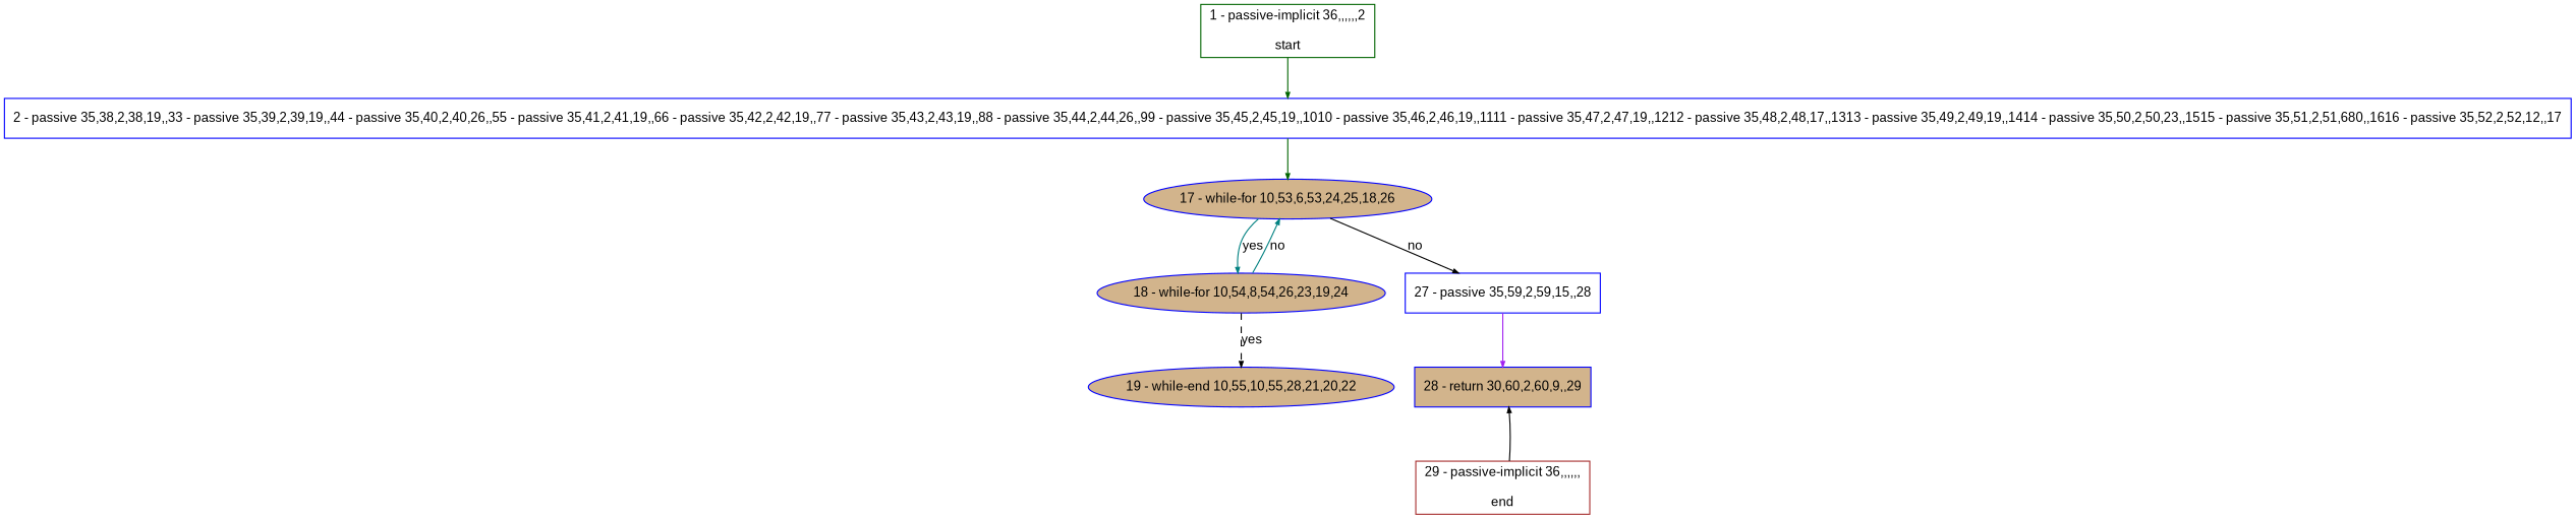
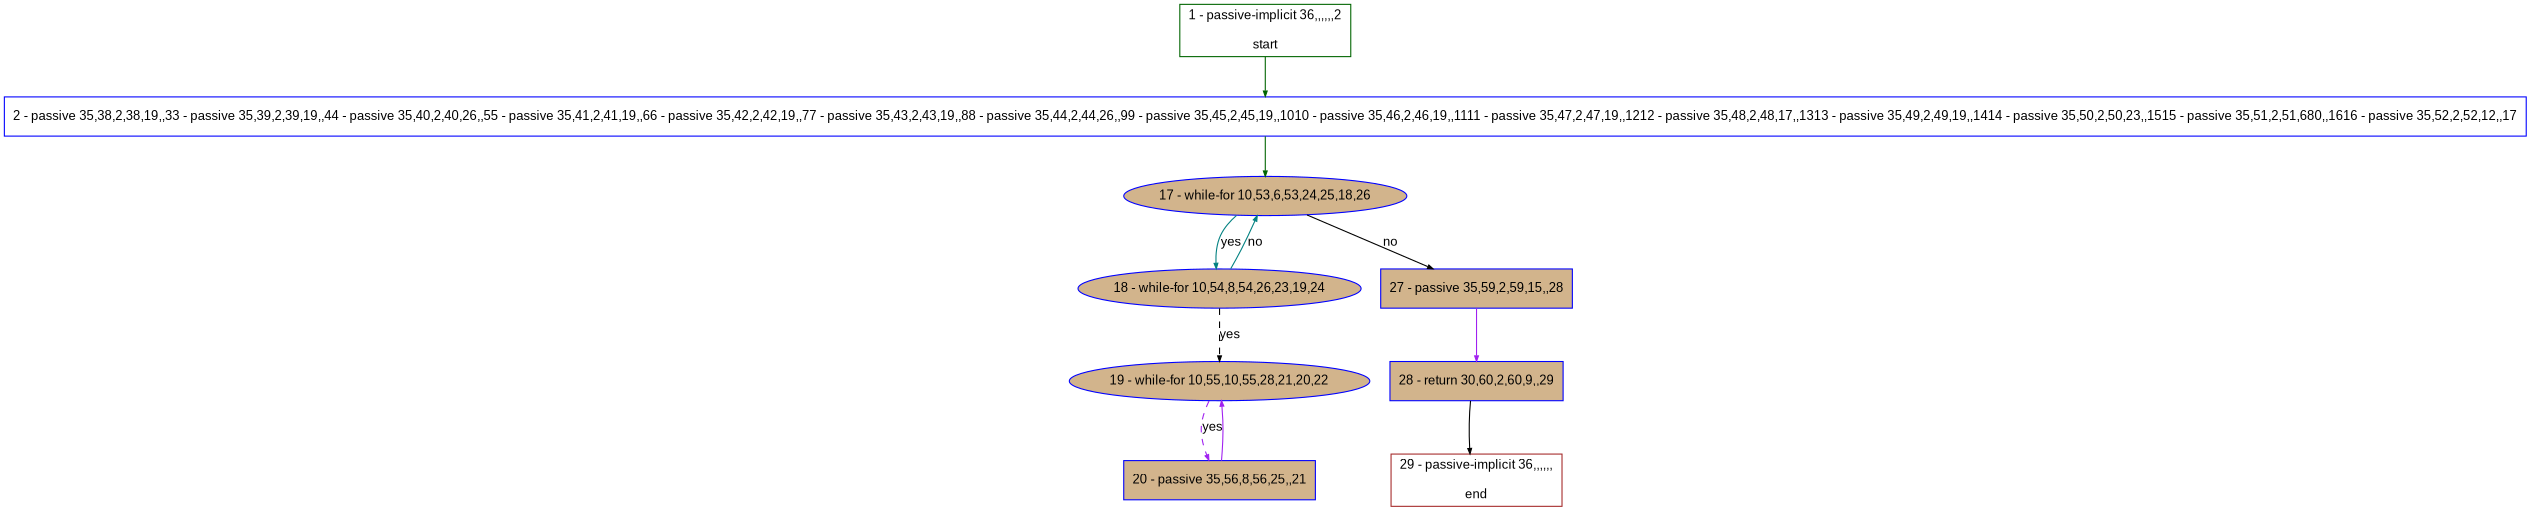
  digraph {
    bgcolor=white
    compound=true
    fillcolor="#FFFFCC"
    fontname=Arial
    fontsize=12
    pack=true
    packmode=clust
    style="rounded,filled"
    node [color="#0000ff" compound=true fillcolor=tan fixedsize=false fontname=Arial fontsize=12 node_initialized=no shape=box style=filled]
    edge [arrowhead=normal arrowsize=0.5 arrowtail=none color=black compound=true dir=forward fontcolor=black fontname=Arial fontsize=12 style=solid]
    n1 [fillcolor=white label="2 - passive 35,38,2,38,19,,33 - passive 35,39,2,39,19,,44 - passive 35,40,2,40,26,,55 - passive 35,41,2,41,19,,66 - passive 35,42,2,42,19,,77 - passive 35,43,2,43,19,,88 - passive 35,44,2,44,26,,99 - passive 35,45,2,45,19,,1010 - passive 35,46,2,46,19,,1111 - passive 35,47,2,47,19,,1212 - passive 35,48,2,48,17,,1313 - passive 35,49,2,49,19,,1414 - passive 35,50,2,50,23,,1515 - passive 35,51,2,51,680,,1616 - passive 35,52,2,52,12,,17"]
    n2 [label="17 - while-for 10,53,6,53,24,25,18,26" shape=oval]
    n3 [label="18 - while-for 10,54,8,54,26,23,19,24" shape=oval]
-   n4 [fillcolor=white label="27 - passive 35,59,2,59,15,,28"]
+   n4 [label="27 - passive 35,59,2,59,15,,28"]
    n5 [color="#006400" fillcolor=white label="1 - passive-implicit 36,,,,,,2\n\nstart"]
-   n6 [label="19 - while-end 10,55,10,55,28,21,20,22" shape=oval]
+   n6 [label="19 - while-for 10,55,10,55,28,21,20,22" shape=oval]
    n7 [label="28 - return 30,60,2,60,9,,29"]
+   n8 [label="20 - passive 35,56,8,56,25,,21"]
    n9 [color="#a52a2a" fillcolor=white label="29 - passive-implicit 36,,,,,,\n\nend"]
    n1 -> n2 [color=darkgreen]
    n2 -> n3 [color=teal label=yes]
    n2 -> n4 [label=no]
    n3 -> n2 [color=teal label=no]
    n3 -> n6 [label=yes style=dashed]
    n4 -> n7 [color=purple]
    n5 -> n1 [color=darkgreen]
-   n9 -> n7
+   n6 -> n8 [color=purple label=yes style=dashed]
+   n7 -> n9
+   n8 -> n6 [color=purple]
  }
